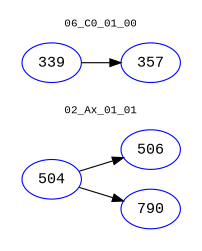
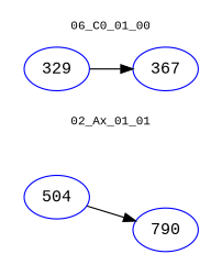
  digraph {
    fontname="Liberation Mono"
    rankdir=LR
    node [color=blue fontname="Liberation Mono"]
    edge [color=black fontname="Liberation Mono"]
    n1 [label=504]
    n2 [label=790]
-   n3 [label=506]
-   n4 [label=339]
-   n5 [label=357]
+   n4 [label=329]
+   n5 [label=367]
    subgraph cluster_1 {
      color=white
      fontsize=10
      label="02_Ax_01_01"
      n1
      n2
-     n3
    }
    subgraph cluster_2 {
      color=white
      fontsize=10
      label="06_C0_01_00"
      n4
      n5
    }
    n1 -> n2
-   n1 -> n3
    n4 -> n5
  }
